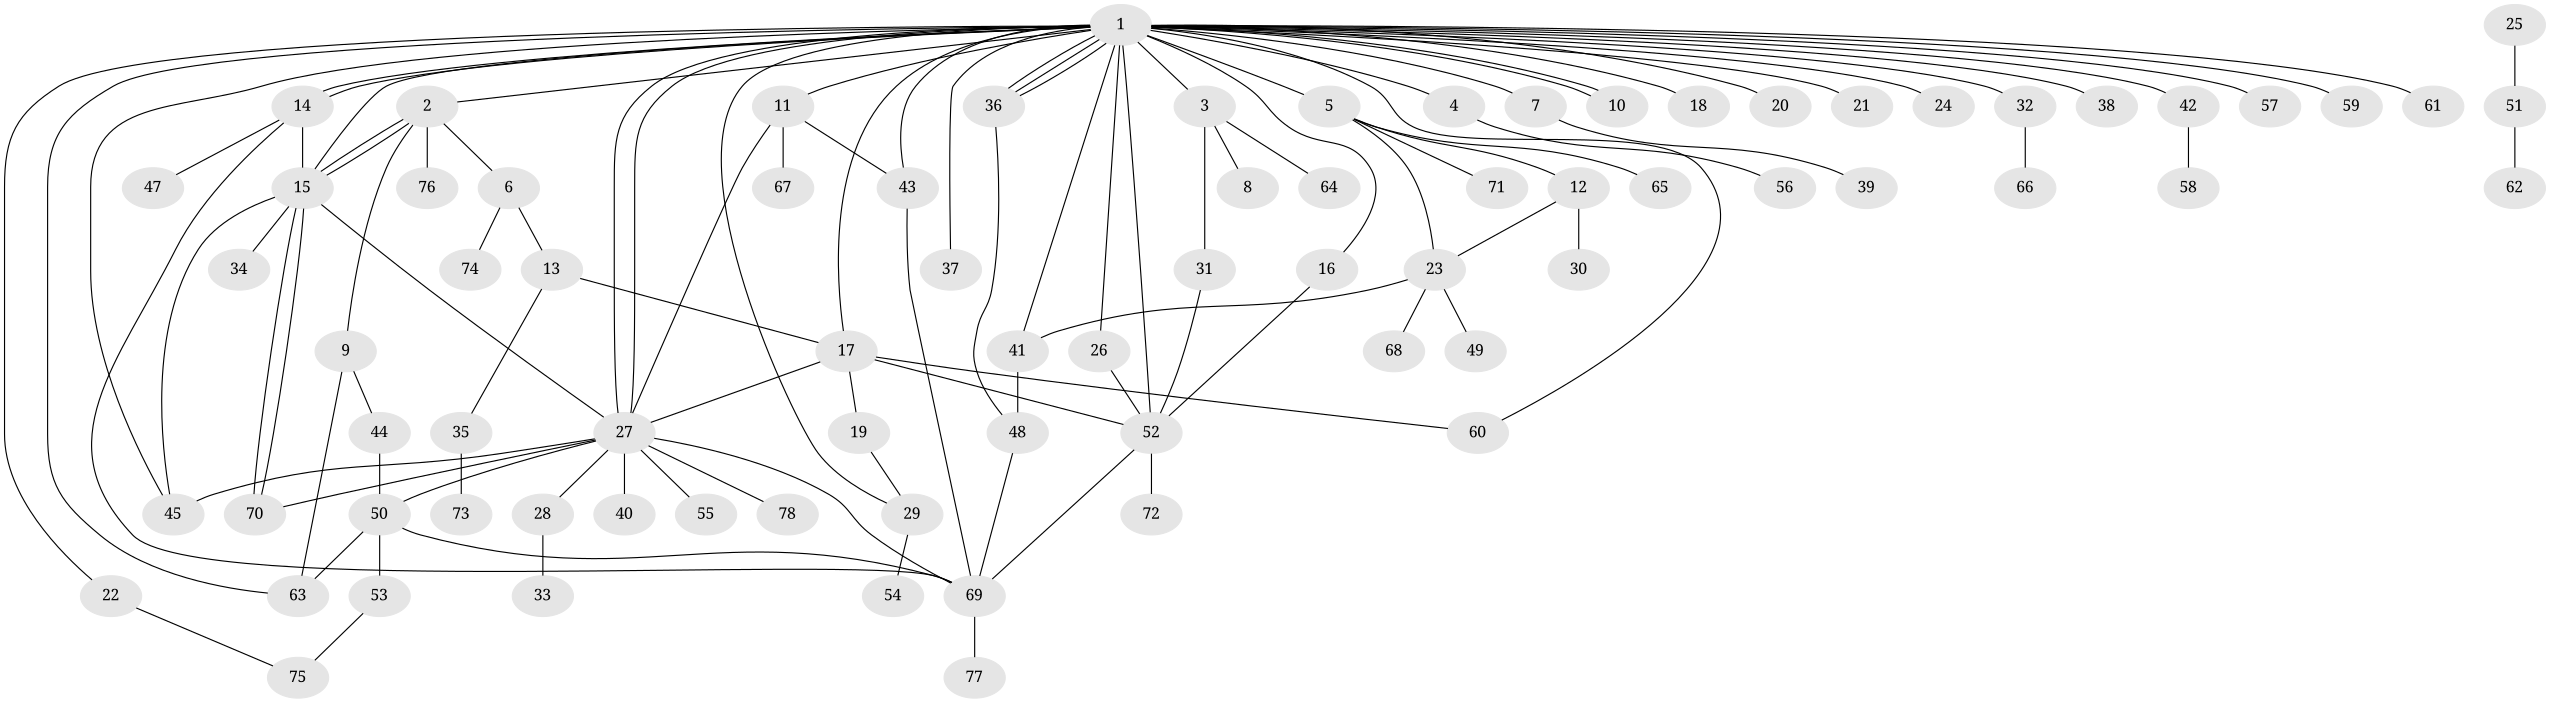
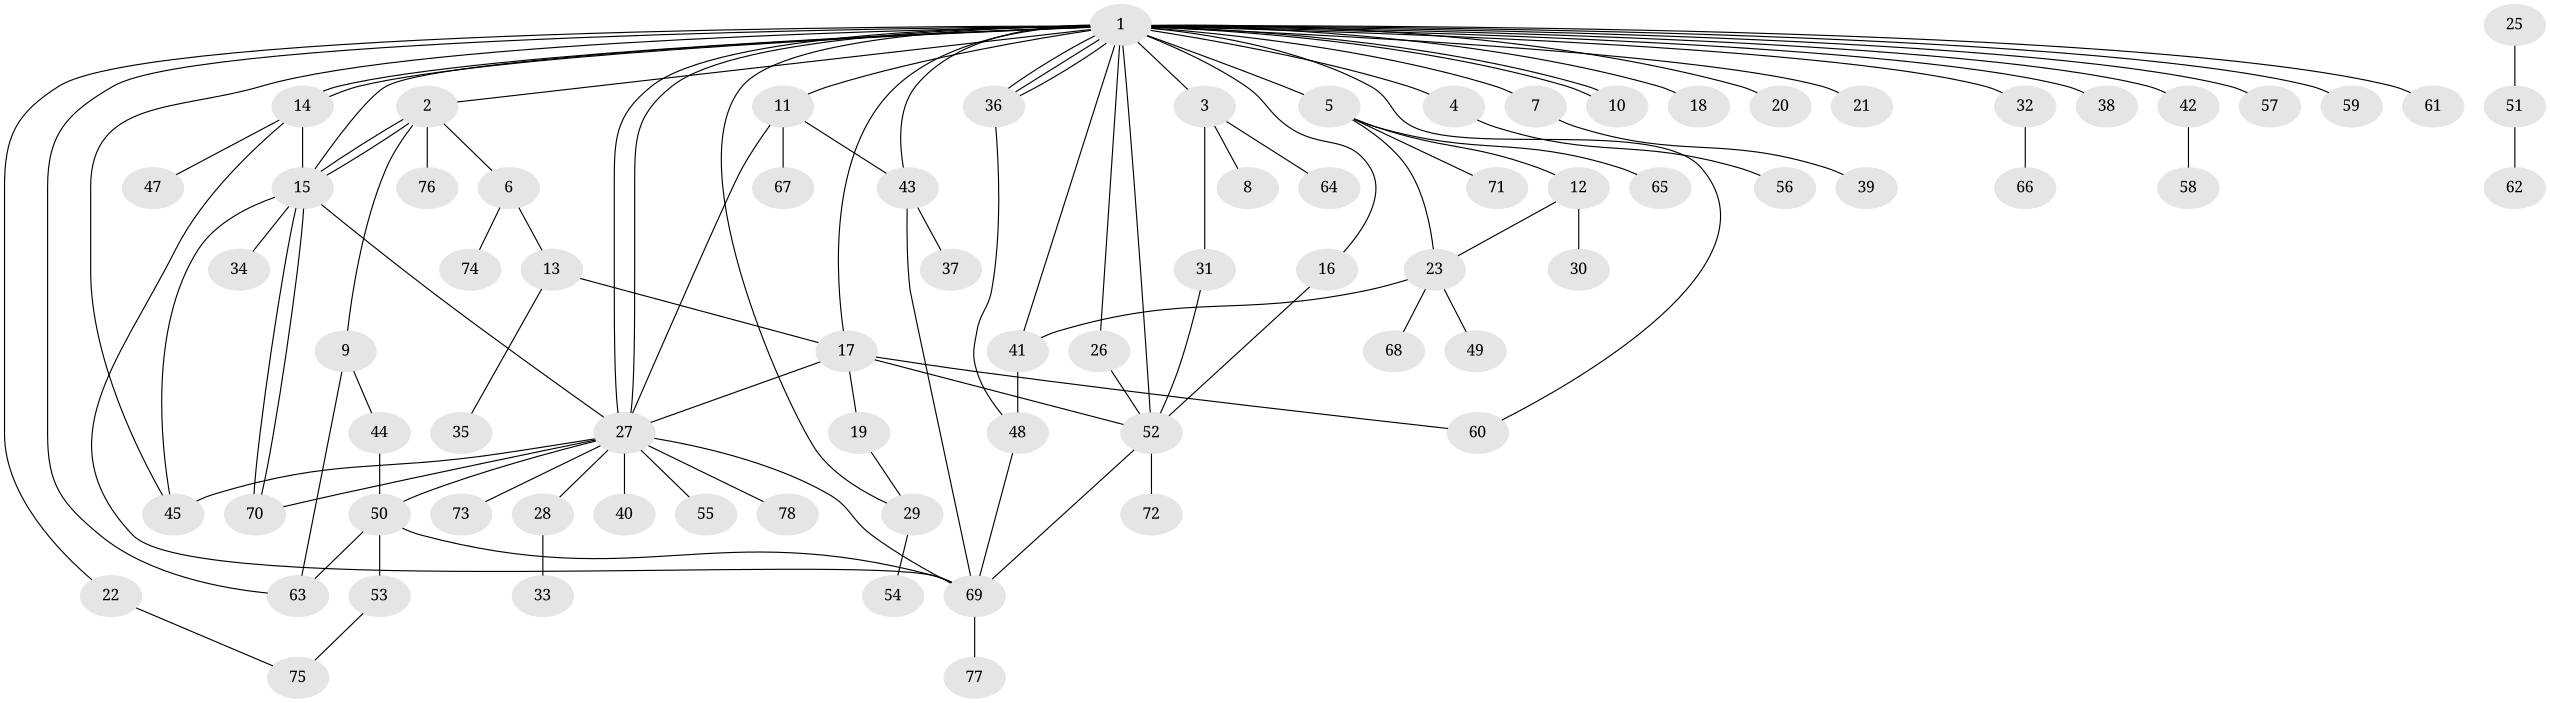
  graph {
    fontname="Noto Serif"
    node [color=gray90 fontname="Noto Serif" style=filled]
    edge [fontname="Noto Serif"]
    1
    2
    3
    4
    5
    7
    10
    11
    14
    15
    16
    17
    18
    20
    21
    22
-   24
    26
    27
    29
    32
    36
    37
    38
    41
    42
    43
    45
    52
    57
    59
    60
    61
    63
    6
    9
    76
    8
    31
    64
    56
    12
    23
    65
    71
    39
    67
    47
    69
    34
    70
    19
    75
    28
    40
    50
    55
    73
    78
    54
    66
    48
    58
    72
    13
    74
    44
    30
    49
    68
    35
    77
    25
    51
    62
    33
    53
    1 -- 2
    1 -- 3
    1 -- 4
    1 -- 5
    1 -- 7
    1 -- 10
    1 -- 10
    1 -- 11
    1 -- 14
    1 -- 14
    1 -- 15
    1 -- 16
    1 -- 17
    1 -- 18
    1 -- 20
    1 -- 21
    1 -- 22
-   1 -- 24
    1 -- 26
    1 -- 27
    1 -- 27
    1 -- 29
    1 -- 32
    1 -- 36
    1 -- 36
    1 -- 36
-   1 -- 37
+   43 -- 37
    1 -- 38
    1 -- 41
    1 -- 42
    1 -- 43
    1 -- 45
    1 -- 52
    1 -- 57
    1 -- 59
    1 -- 60
    1 -- 61
    1 -- 63
    2 -- 15
    2 -- 15
    2 -- 6
    2 -- 9
    2 -- 76
    3 -- 8
    3 -- 31
    3 -- 64
    4 -- 56
    5 -- 12
    5 -- 23
    5 -- 65
    5 -- 71
    7 -- 39
    11 -- 27
    11 -- 43
    11 -- 67
    14 -- 15
    14 -- 47
    14 -- 69
    15 -- 27
    15 -- 45
    15 -- 34
    15 -- 70
    15 -- 70
    16 -- 52
    17 -- 27
    17 -- 52
    17 -- 60
    17 -- 19
    22 -- 75
    26 -- 52
    27 -- 45
    27 -- 69
    27 -- 70
    27 -- 28
    27 -- 40
    27 -- 50
    27 -- 55
-   35 -- 73
+   27 -- 73
    27 -- 78
    29 -- 54
    32 -- 66
    36 -- 48
    41 -- 48
    42 -- 58
    43 -- 69
    52 -- 69
    52 -- 72
    6 -- 13
    6 -- 74
    9 -- 63
    9 -- 44
    31 -- 52
    12 -- 23
    12 -- 30
    23 -- 41
    23 -- 49
    23 -- 68
    69 -- 77
    19 -- 29
    28 -- 33
    50 -- 63
    50 -- 69
    50 -- 53
    48 -- 69
    13 -- 17
    13 -- 35
    44 -- 50
    25 -- 51
    51 -- 62
    53 -- 75
  }
